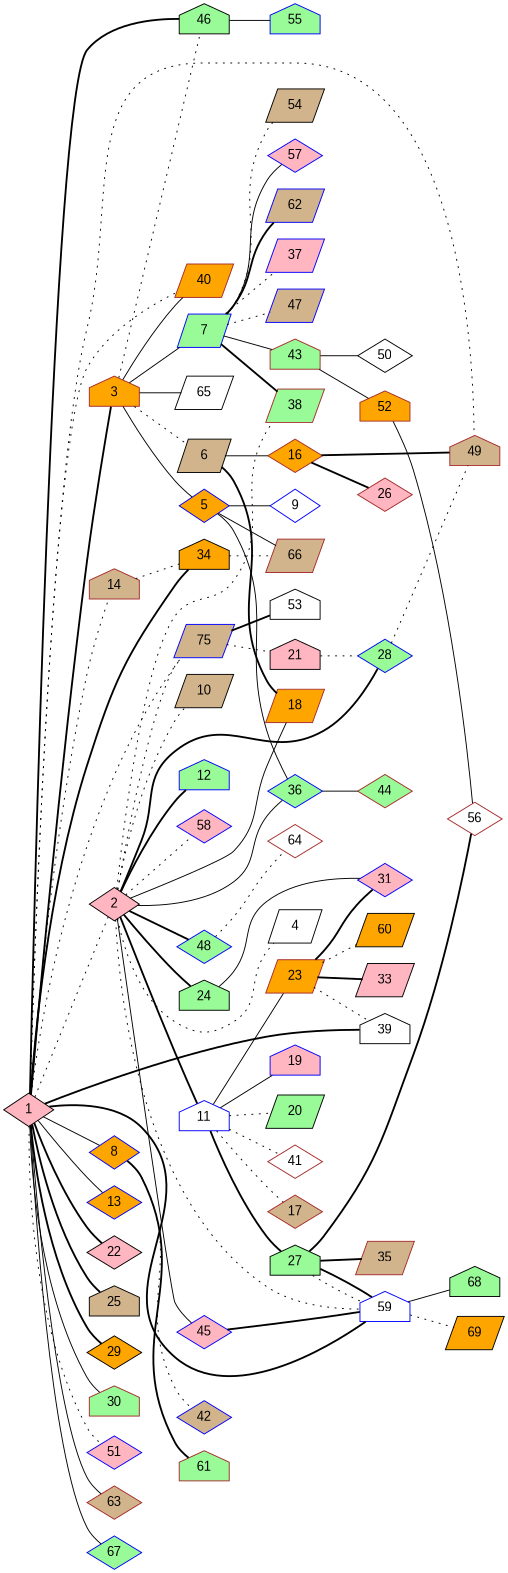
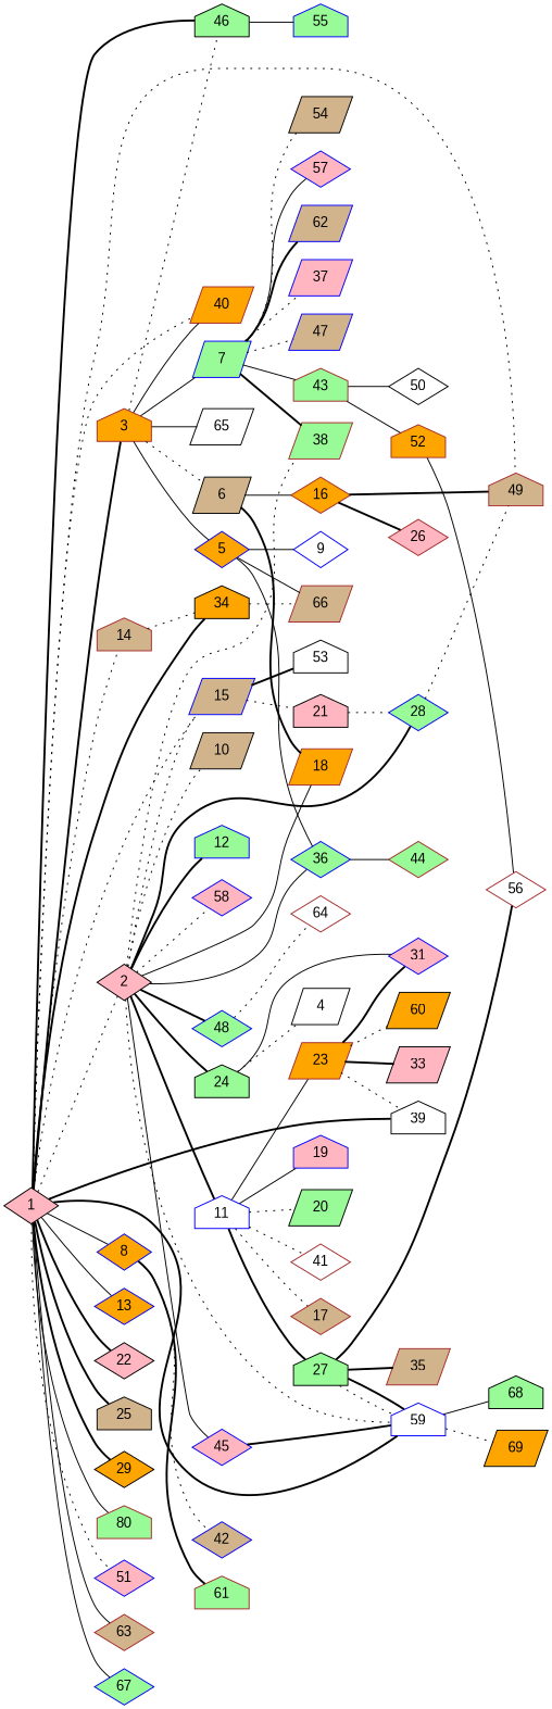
  graph {
    fontname="Liberation Sans"
    rankdir=LR
    node [color=blue fillcolor=palegreen fontname="Liberation Sans" shape=diamond style=filled]
    edge [fontname="Liberation Sans" style=dotted]
    1 [color=black fillcolor=lightpink]
    2 [color=black fillcolor=lightpink]
    3 [color=brown fillcolor=orange shape=house]
    8 [fillcolor=orange]
    13 [fillcolor=orange]
    14 [color=brown fillcolor=tan shape=house]
-   15 [fillcolor=tan shape=parallelogram label=75]
+   15 [fillcolor=tan shape=parallelogram]
    22 [color=black fillcolor=lightpink]
    25 [color=black fillcolor=tan shape=house]
    29 [color=black fillcolor=orange]
-   30 [color=brown shape=house]
+   30 [color=brown shape=house label=80]
    34 [color=black fillcolor=orange shape=house]
    39 [color=black fillcolor=white shape=house]
    40 [color=brown fillcolor=orange shape=parallelogram]
    46 [color=black shape=house]
    49 [color=brown fillcolor=tan shape=house]
    51 [fillcolor=lightpink]
    59 [fillcolor=white shape=house]
    63 [color=brown fillcolor=tan]
    67
    4 [color=black fillcolor=white shape=parallelogram]
    10 [color=black fillcolor=tan shape=parallelogram]
    11 [fillcolor=white shape=house]
    12 [shape=house]
    18 [color=brown fillcolor=orange shape=parallelogram]
    24 [color=black shape=house]
    28
    36
    38 [color=brown shape=parallelogram]
    45 [fillcolor=lightpink]
    48
    58 [fillcolor=lightpink]
    5 [fillcolor=orange]
    6 [color=black fillcolor=tan shape=parallelogram]
    7 [shape=parallelogram]
    65 [color=black fillcolor=white shape=parallelogram]
    42 [fillcolor=tan]
    61 [color=brown shape=house]
    21 [color=black fillcolor=lightpink shape=house]
    53 [color=black fillcolor=white shape=house]
    66 [color=brown fillcolor=tan shape=parallelogram]
    55 [shape=house]
    68 [color=black shape=house]
    69 [color=black fillcolor=orange shape=parallelogram]
    17 [color=brown fillcolor=tan]
    19 [fillcolor=lightpink shape=house]
    20 [color=black shape=parallelogram]
    23 [color=brown fillcolor=orange shape=parallelogram]
    27 [color=black shape=house]
    41 [color=brown fillcolor=white]
    31 [fillcolor=lightpink]
    44 [color=brown]
    64 [color=brown fillcolor=white]
    9 [fillcolor=white]
    16 [color=brown fillcolor=orange]
    37 [fillcolor=lightpink shape=parallelogram]
    43 [color=brown shape=house]
    47 [fillcolor=tan shape=parallelogram]
    54 [color=black fillcolor=tan shape=parallelogram]
    57 [fillcolor=lightpink]
    62 [fillcolor=tan shape=parallelogram]
    26 [color=brown fillcolor=lightpink]
    50 [color=black fillcolor=white]
    52 [color=brown fillcolor=orange shape=house]
    33 [color=black fillcolor=lightpink shape=parallelogram]
    60 [color=black fillcolor=orange shape=parallelogram]
    35 [color=brown fillcolor=tan shape=parallelogram]
    56 [color=brown fillcolor=white]
    1 -- 2
    1 -- 3 [style=bold]
    1 -- 8 [style=solid]
    1 -- 13 [style=solid]
    1 -- 14
    1 -- 15
    1 -- 22 [style=bold]
    1 -- 25 [style=bold]
    1 -- 29 [style=bold]
    1 -- 30 [style=solid]
    1 -- 34 [style=bold]
    1 -- 39 [style=bold]
    1 -- 40
    1 -- 46 [style=bold]
    1 -- 49
    1 -- 51
    1 -- 59 [style=bold]
    1 -- 63 [style=solid]
    1 -- 67 [style=solid]
    2 -- 15
    2 -- 59
-   2 -- 4
+   24 -- 4
    2 -- 10
    2 -- 11 [style=bold]
    2 -- 12 [style=bold]
    2 -- 18 [style=solid]
    2 -- 24 [style=bold]
    2 -- 28 [style=bold]
    2 -- 36 [style=solid]
    2 -- 38
    2 -- 45 [style=solid]
    2 -- 48 [style=bold]
    2 -- 58
    3 -- 40 [style=solid]
    3 -- 46
    3 -- 5 [style=solid]
    3 -- 6
    3 -- 7 [style=solid]
    3 -- 65 [style=solid]
    8 -- 42
    8 -- 61 [style=bold]
    14 -- 34
    15 -- 21
    15 -- 53 [style=bold]
    34 -- 66
    46 -- 55 [style=solid]
    59 -- 68 [style=solid]
    59 -- 69
    11 -- 17
    11 -- 19 [style=solid]
    11 -- 20
    11 -- 23 [style=solid]
    11 -- 27 [style=bold]
    11 -- 41
    24 -- 31 [style=solid]
    28 -- 49
    36 -- 44 [style=solid]
    45 -- 59 [style=bold]
    48 -- 64
    5 -- 36 [style=solid]
    5 -- 66 [style=solid]
    5 -- 9 [style=solid]
    6 -- 18 [style=bold]
    6 -- 16 [style=solid]
    7 -- 38 [style=bold]
    7 -- 37
    7 -- 43 [style=solid]
    7 -- 47
    7 -- 54
    7 -- 57 [style=solid]
    7 -- 62 [style=bold]
    21 -- 28
    23 -- 39
    23 -- 31 [style=bold]
    23 -- 33 [style=bold]
    23 -- 60
    27 -- 59
    27 -- 59 [style=bold]
    27 -- 35 [style=bold]
    27 -- 56 [style=bold]
    16 -- 49 [style=bold]
    16 -- 26 [style=bold]
    43 -- 50 [style=solid]
    43 -- 52 [style=solid]
    52 -- 56 [style=solid]
  }
